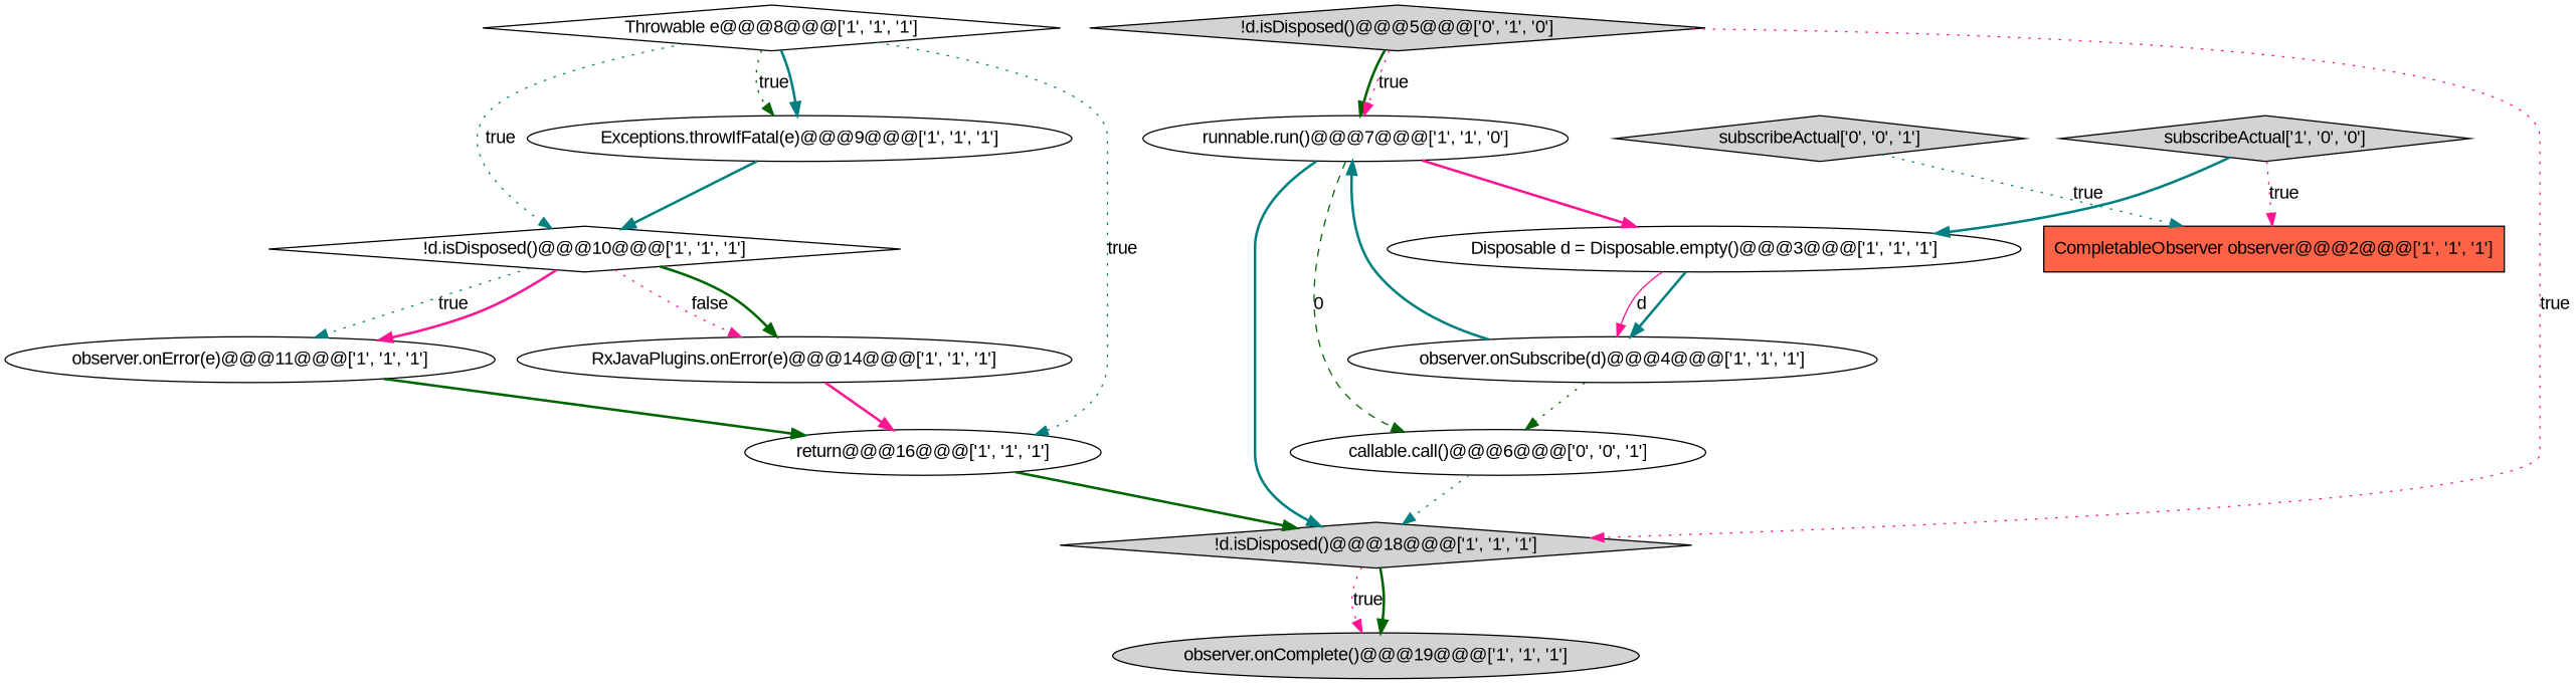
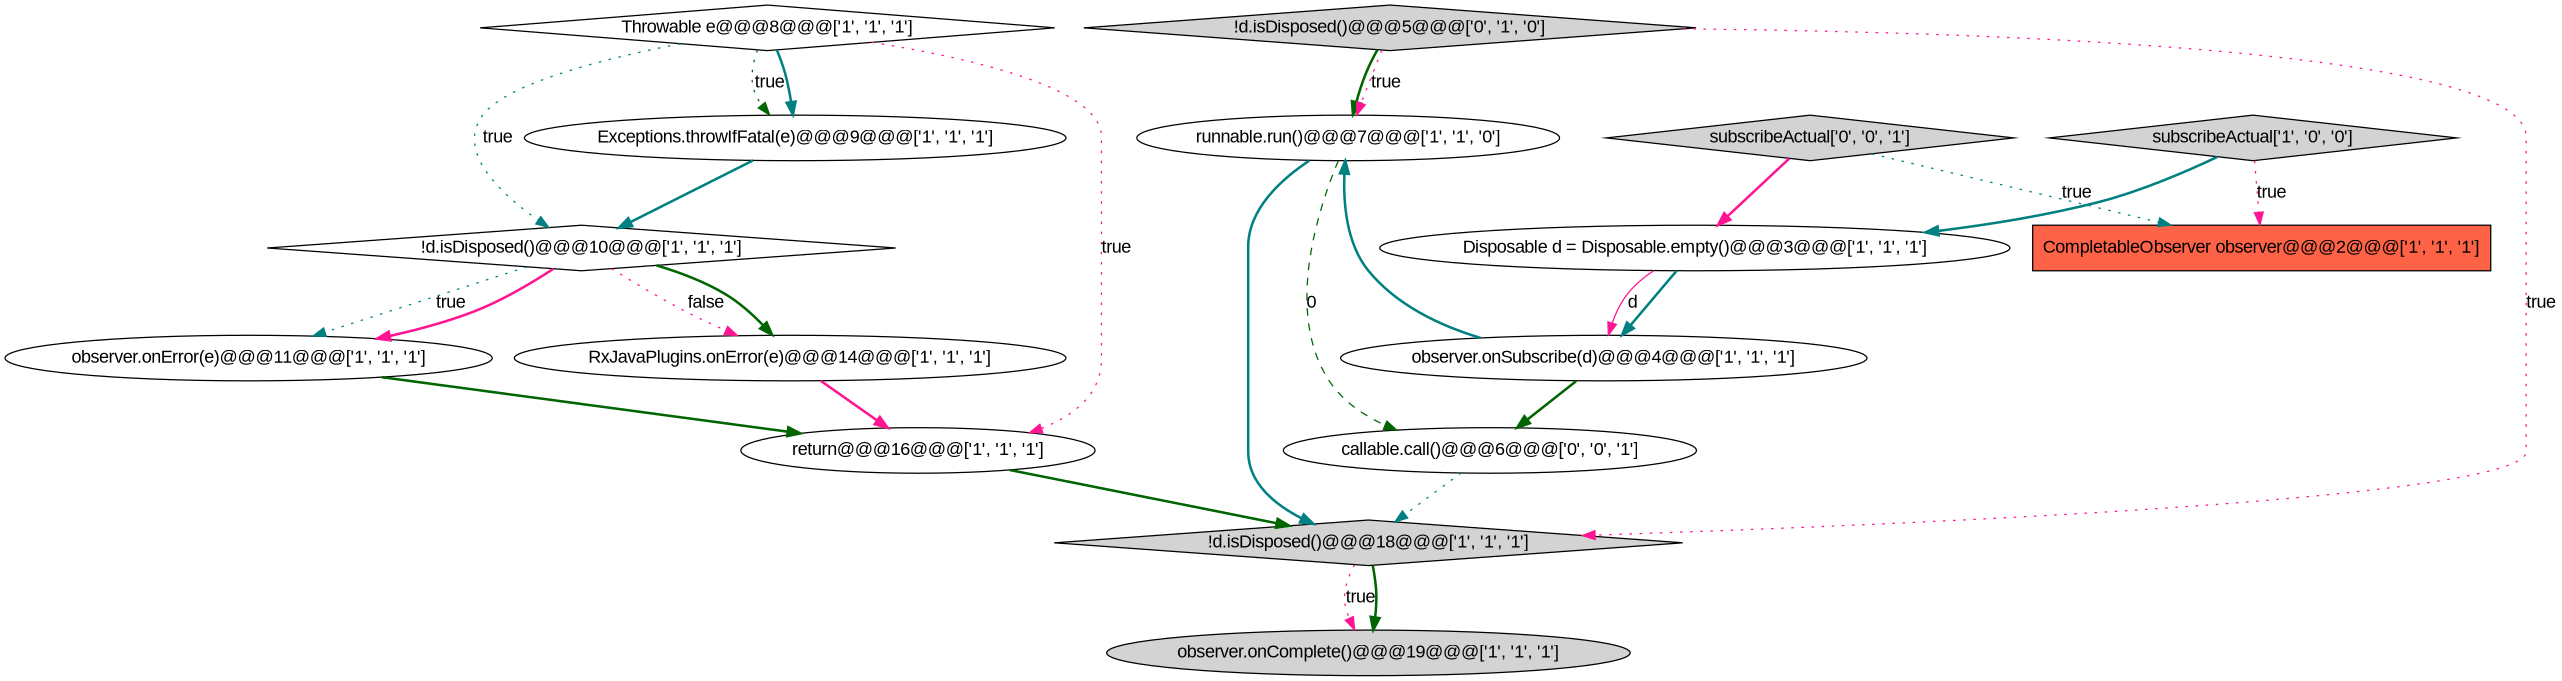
  digraph {
    fontname="Liberation Sans"
    node [fillcolor=white fontname="Liberation Sans" shape=ellipse style=filled]
    edge [color=deeppink fontname="Liberation Sans" style=bold]
    n1 [label="observer.onError(e)@@@11@@@['1', '1', '1']"]
    n2 [label="return@@@16@@@['1', '1', '1']"]
    n3 [fillcolor=lightgray label="!d.isDisposed()@@@18@@@['1', '1', '1']" shape=diamond]
    n4 [label="runnable.run()@@@7@@@['1', '1', '0']"]
    n5 [label="callable.call()@@@6@@@['0', '0', '1']"]
    n6 [fillcolor=lightgray label="observer.onComplete()@@@19@@@['1', '1', '1']"]
    n7 [label="Throwable e@@@8@@@['1', '1', '1']" shape=diamond]
    n8 [label="!d.isDisposed()@@@10@@@['1', '1', '1']" shape=diamond]
    n9 [label="Exceptions.throwIfFatal(e)@@@9@@@['1', '1', '1']"]
    n10 [label="RxJavaPlugins.onError(e)@@@14@@@['1', '1', '1']"]
    n11 [fillcolor=lightgray label="!d.isDisposed()@@@5@@@['0', '1', '0']" shape=diamond]
    n12 [label="observer.onSubscribe(d)@@@4@@@['1', '1', '1']"]
    n13 [fillcolor=lightgray label="subscribeActual['0', '0', '1']" shape=diamond]
    n14 [fillcolor=tomato label="CompletableObserver observer@@@2@@@['1', '1', '1']" shape=box]
    n15 [label="Disposable d = Disposable.empty()@@@3@@@['1', '1', '1']"]
    n16 [fillcolor=lightgray label="subscribeActual['1', '0', '0']" shape=diamond]
    n1 -> n2 [color=darkgreen]
    n2 -> n3 [color=darkgreen]
    n3 -> n6 [label=true style=dotted]
    n3 -> n6 [color=darkgreen]
    n4 -> n3 [color=teal]
    n4 -> n5 [color=darkgreen label=0 style=dashed]
    n5 -> n3 [color=teal style=dotted]
-   n7 -> n2 [color=teal label=true style=dotted]
+   n7 -> n2 [label=true style=dotted]
    n7 -> n8 [color=teal label=true style=dotted]
    n7 -> n9 [color=darkgreen label=true style=dotted]
    n7 -> n9 [color=teal]
    n8 -> n1 [color=teal label=true style=dotted]
    n8 -> n1
    n8 -> n10 [label=false style=dotted]
    n8 -> n10 [color=darkgreen]
    n9 -> n8 [color=teal]
    n10 -> n2
    n11 -> n3 [label=true style=dotted]
    n11 -> n4 [color=darkgreen]
    n11 -> n4 [label=true style=dotted]
    n12 -> n4 [color=teal]
-   n12 -> n5 [color=darkgreen style=dotted]
+   n12 -> n5 [color=darkgreen]
    n13 -> n14 [color=teal label=true style=dotted]
-   n4 -> n15
+   n13 -> n15
    n15 -> n12 [color=teal]
    n15 -> n12 [label=d style=solid]
    n16 -> n14 [label=true style=dotted]
    n16 -> n15 [color=teal]
  }
